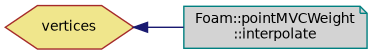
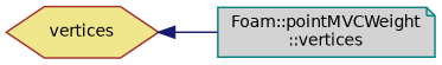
  digraph {
    rankdir=LR
    node [fontname=Helvetica fontsize=10 style=filled]
    n1 [color=brown fillcolor=khaki fontcolor=black height=0.2 label=vertices shape=hexagon width=0.4]
-   n2 [color=teal height=0.2 label="Foam::pointMVCWeight\l::interpolate" shape=note width=0.4 fillcolor=lightgrey]
+   n2 [color=teal height=0.2 label="Foam::pointMVCWeight\l::vertices" shape=note width=0.4 fillcolor=lightgrey]
    n1 -> n2 [color=midnightblue dir=back fontname=Helvetica fontsize=10 labelfontname=Helvetica labelfontsize=10 style=solid]
  }
